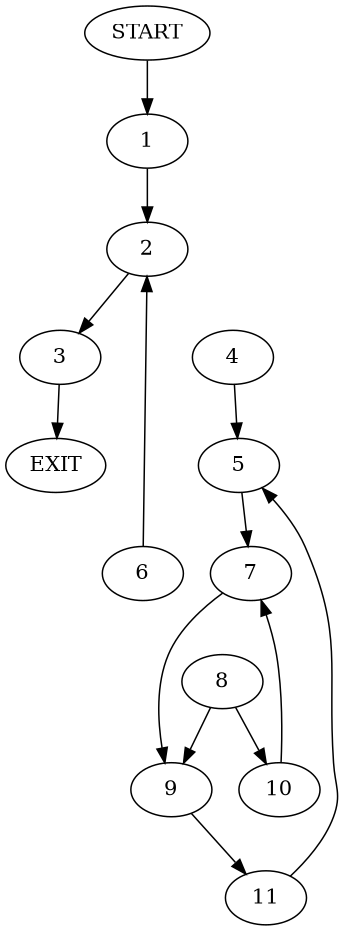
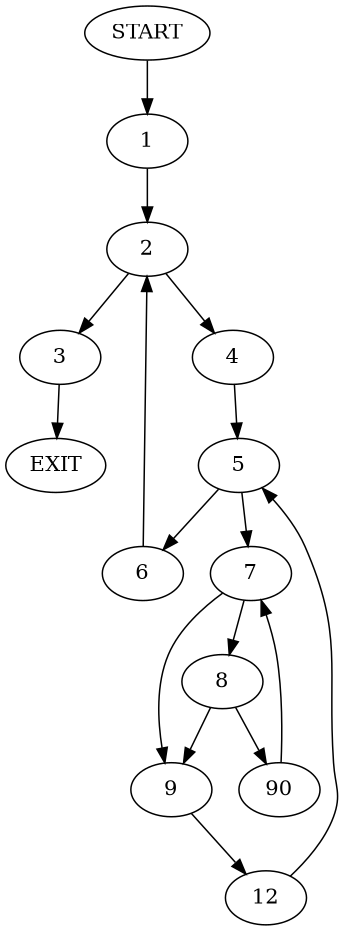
  digraph {
    n1 [label=START]
    1
    2
    n4 [label=EXIT]
    3
    4
    5
    6
    7
    8
    9
-   10
-   11
+   10 [label=90]
+   11 [label=12]
    n1 -> 1
    1 -> 2
    2 -> 3
+   2 -> 4
    3 -> n4
    4 -> 5
+   5 -> 6
    5 -> 7
    6 -> 2
+   7 -> 8
    7 -> 9
    8 -> 9
    8 -> 10
    9 -> 11
    10 -> 7
    11 -> 5
  }
